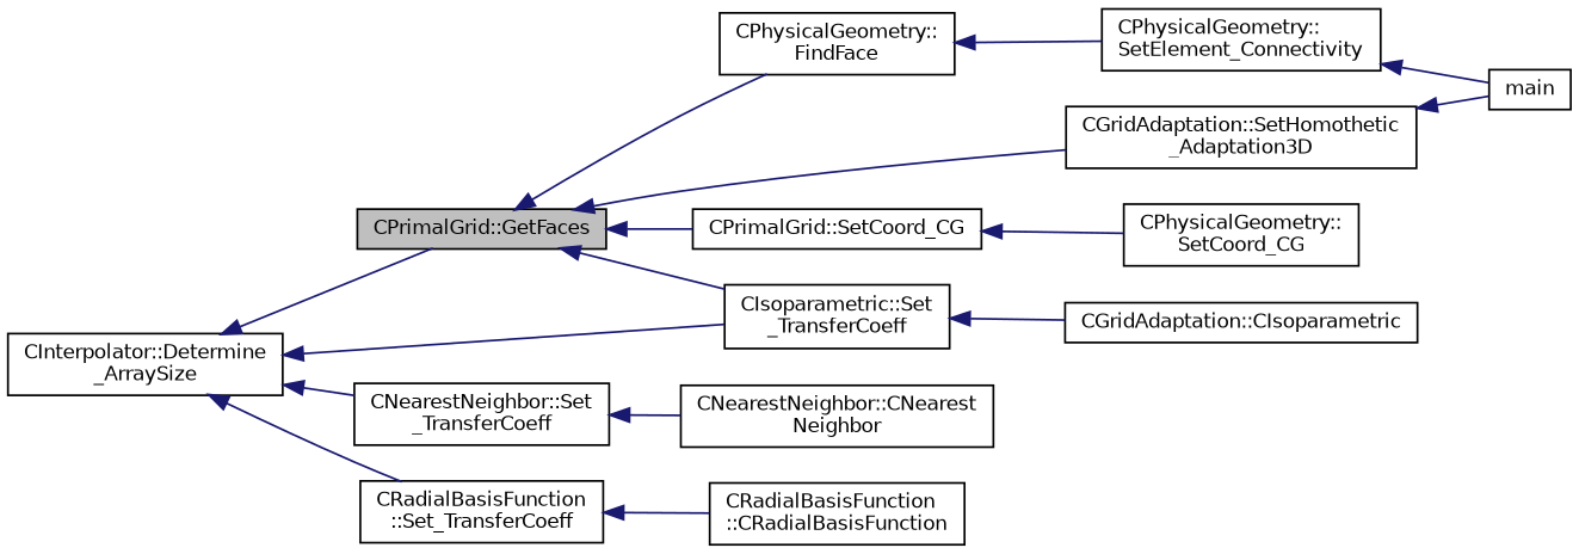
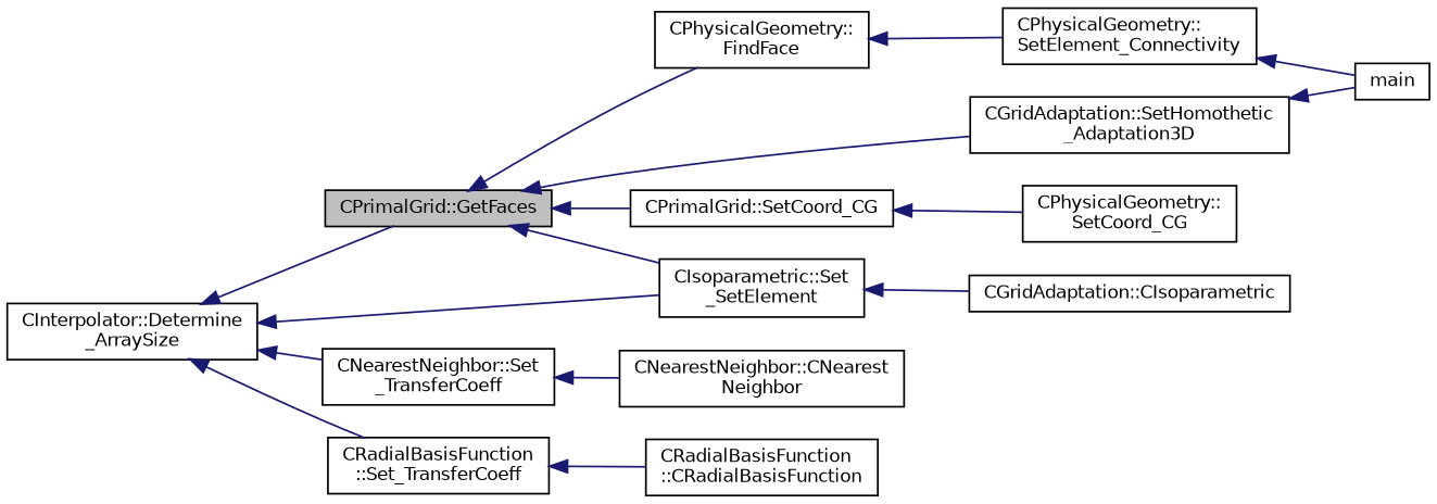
  digraph {
    rankdir=LR
    node [color=black fillcolor=white fontname=Helvetica fontsize=10 shape=record style=filled]
    edge [color=midnightblue dir=back fontname=Helvetica fontsize=10 labelfontname=Helvetica labelfontsize=10 style=solid]
    n1 [fillcolor=grey75 fontcolor=black height=0.2 label="CPrimalGrid::GetFaces" width=0.4]
    n2 [height=0.2 label="CPhysicalGeometry::\lFindFace" width=0.4]
    n3 [height=0.2 label="CGridAdaptation::SetHomothetic\l_Adaptation3D" width=0.4]
-   n4 [height=0.2 label="CIsoparametric::Set\l_TransferCoeff" width=0.4]
+   n4 [height=0.2 label="CIsoparametric::Set\l_SetElement" width=0.4]
    n5 [height=0.2 label="CPrimalGrid::SetCoord_CG" width=0.4]
    n6 [height=0.2 label="CPhysicalGeometry::\lSetElement_Connectivity" width=0.4]
    n7 [height=0.2 label=main width=0.4]
    n8 [height=0.2 label="CInterpolator::Determine\l_ArraySize" width=0.4]
    n9 [height=0.2 label="CNearestNeighbor::Set\l_TransferCoeff" width=0.4]
    n10 [height=0.2 label="CRadialBasisFunction\l::Set_TransferCoeff" width=0.4]
    n11 [height=0.2 label="CGridAdaptation::CIsoparametric" width=0.4]
    n12 [height=0.2 label="CPhysicalGeometry::\lSetCoord_CG" width=0.4]
    n13 [height=0.2 label="CNearestNeighbor::CNearest\lNeighbor" width=0.4]
    n14 [height=0.2 label="CRadialBasisFunction\l::CRadialBasisFunction" width=0.4]
    n1 -> n2
    n1 -> n3
    n1 -> n4
    n1 -> n5
    n2 -> n6
    n3 -> n7
    n4 -> n11
    n5 -> n12
    n6 -> n7
    n8 -> n1
    n8 -> n4
    n8 -> n9
    n8 -> n10
    n9 -> n13
    n10 -> n14
  }
